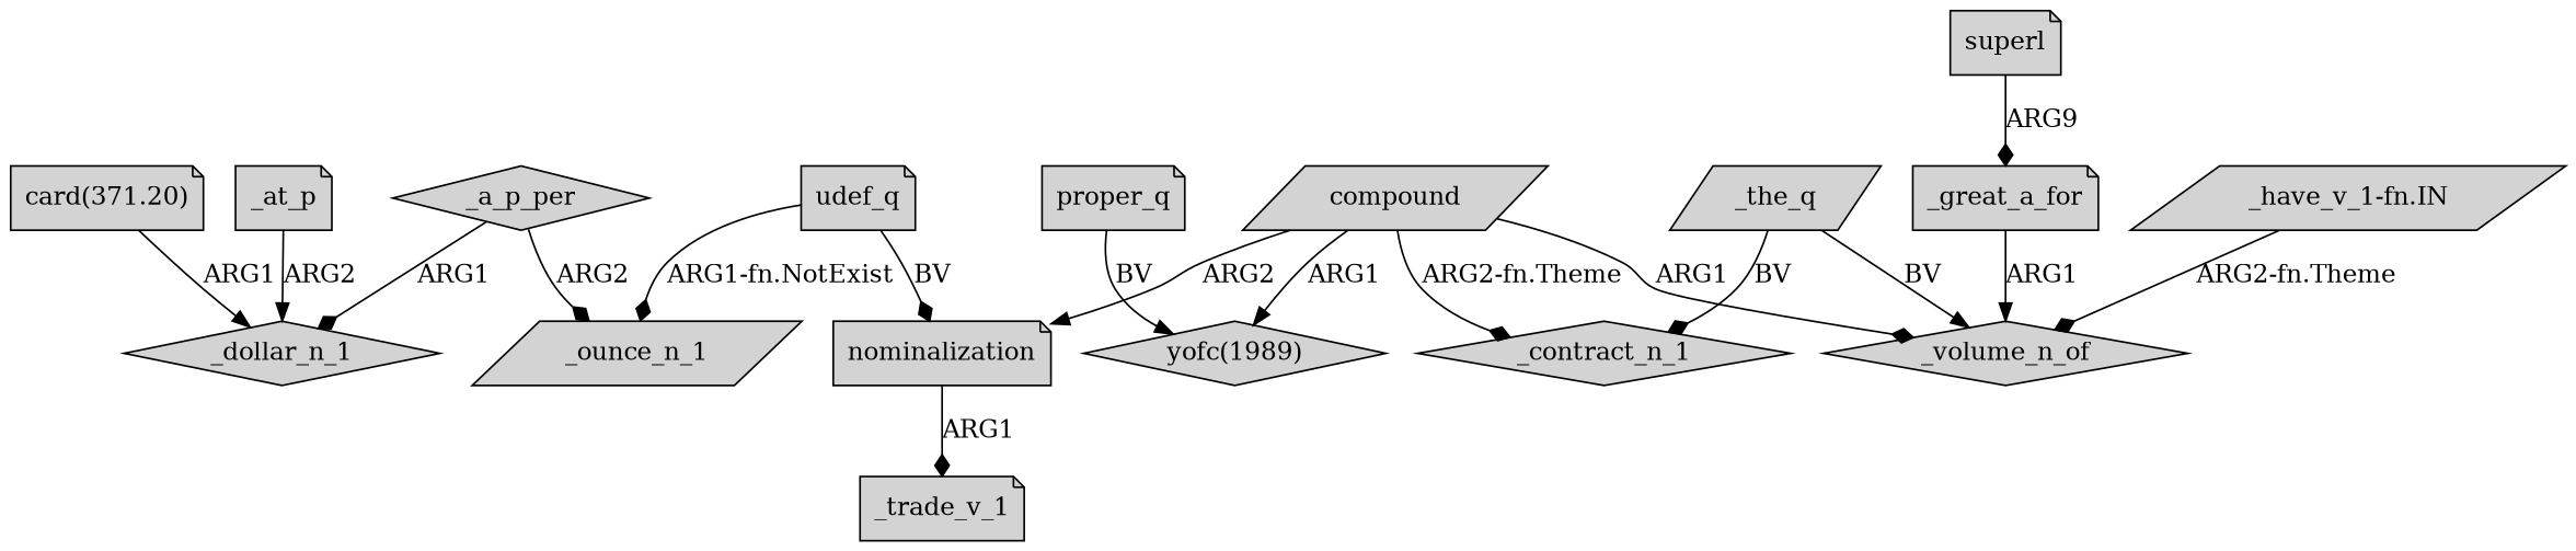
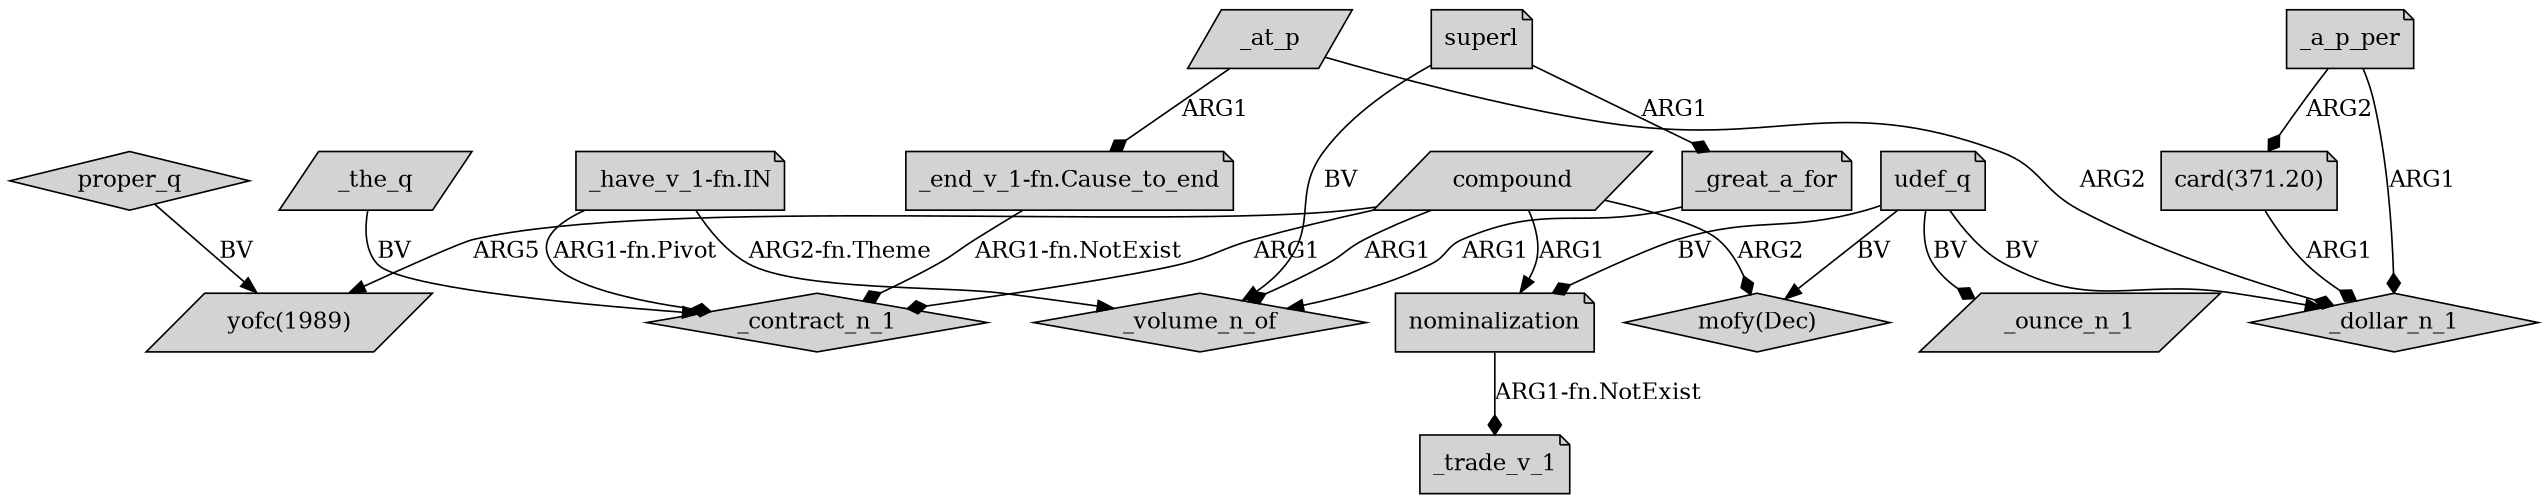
  digraph {
    node [shape=note style=filled]
    edge [arrowhead=diamond]
    _dollar_n_1 [shape=diamond]
-   _at_p
+   _at_p [shape=parallelogram]
+   "_end_v_1-fn.Cause_to_end"
    _contract_n_1 [shape=diamond]
-   "_have_v_1-fn.IN" [shape=parallelogram]
+   "_have_v_1-fn.IN"
    _volume_n_of [shape=diamond]
    udef_q
    _ounce_n_1 [shape=parallelogram]
    nominalization
+   "mofy(Dec)" [shape=diamond]
    _trade_v_1
    compound [shape=parallelogram]
-   "yofc(1989)" [shape=diamond]
+   "yofc(1989)" [shape=parallelogram]
    _the_q [shape=parallelogram]
-   proper_q
-   _a_p_per [shape=diamond]
+   proper_q [shape=diamond]
+   _a_p_per
    superl
    _great_a_for
    "card(371.20)"
-   _at_p -> _dollar_n_1 [arrowhead=normal label=ARG2]
-   "_have_v_1-fn.IN" -> _volume_n_of [label="ARG2-fn.Theme"]
-   udef_q -> _ounce_n_1 [label="ARG1-fn.NotExist"]
+   _at_p -> _dollar_n_1 [label=ARG2]
+   _at_p -> "_end_v_1-fn.Cause_to_end" [label=ARG1]
+   "_end_v_1-fn.Cause_to_end" -> _contract_n_1 [label="ARG1-fn.NotExist"]
+   "_have_v_1-fn.IN" -> _contract_n_1 [label="ARG1-fn.Pivot"]
+   "_have_v_1-fn.IN" -> _volume_n_of [arrowhead=normal label="ARG2-fn.Theme"]
+   udef_q -> _dollar_n_1 [arrowhead=normal label=BV]
+   udef_q -> _ounce_n_1 [label=BV]
    udef_q -> nominalization [label=BV]
-   nominalization -> _trade_v_1 [label=ARG1]
-   compound -> _contract_n_1 [label="ARG2-fn.Theme"]
+   udef_q -> "mofy(Dec)" [arrowhead=normal label=BV]
+   nominalization -> _trade_v_1 [label="ARG1-fn.NotExist"]
+   compound -> _contract_n_1 [label=ARG1]
    compound -> _volume_n_of [label=ARG1]
-   compound -> nominalization [arrowhead=normal label=ARG2]
-   compound -> "yofc(1989)" [arrowhead=normal label=ARG1]
-   _the_q -> _contract_n_1 [label=BV]
-   _the_q -> _volume_n_of [arrowhead=normal label=BV]
+   compound -> nominalization [arrowhead=normal label=ARG1]
+   compound -> "mofy(Dec)" [label=ARG2]
+   compound -> "yofc(1989)" [arrowhead=normal label=ARG5]
+   _the_q -> _contract_n_1 [arrowhead=normal label=BV]
+   superl -> _volume_n_of [arrowhead=normal label=BV]
    proper_q -> "yofc(1989)" [arrowhead=normal label=BV]
    _a_p_per -> _dollar_n_1 [label=ARG1]
-   _a_p_per -> _ounce_n_1 [label=ARG2]
-   superl -> _great_a_for [label=ARG9]
+   _a_p_per -> "card(371.20)" [label=ARG2]
+   superl -> _great_a_for [label=ARG1]
    _great_a_for -> _volume_n_of [arrowhead=normal label=ARG1]
-   "card(371.20)" -> _dollar_n_1 [arrowhead=normal label=ARG1]
+   "card(371.20)" -> _dollar_n_1 [label=ARG1]
  }
